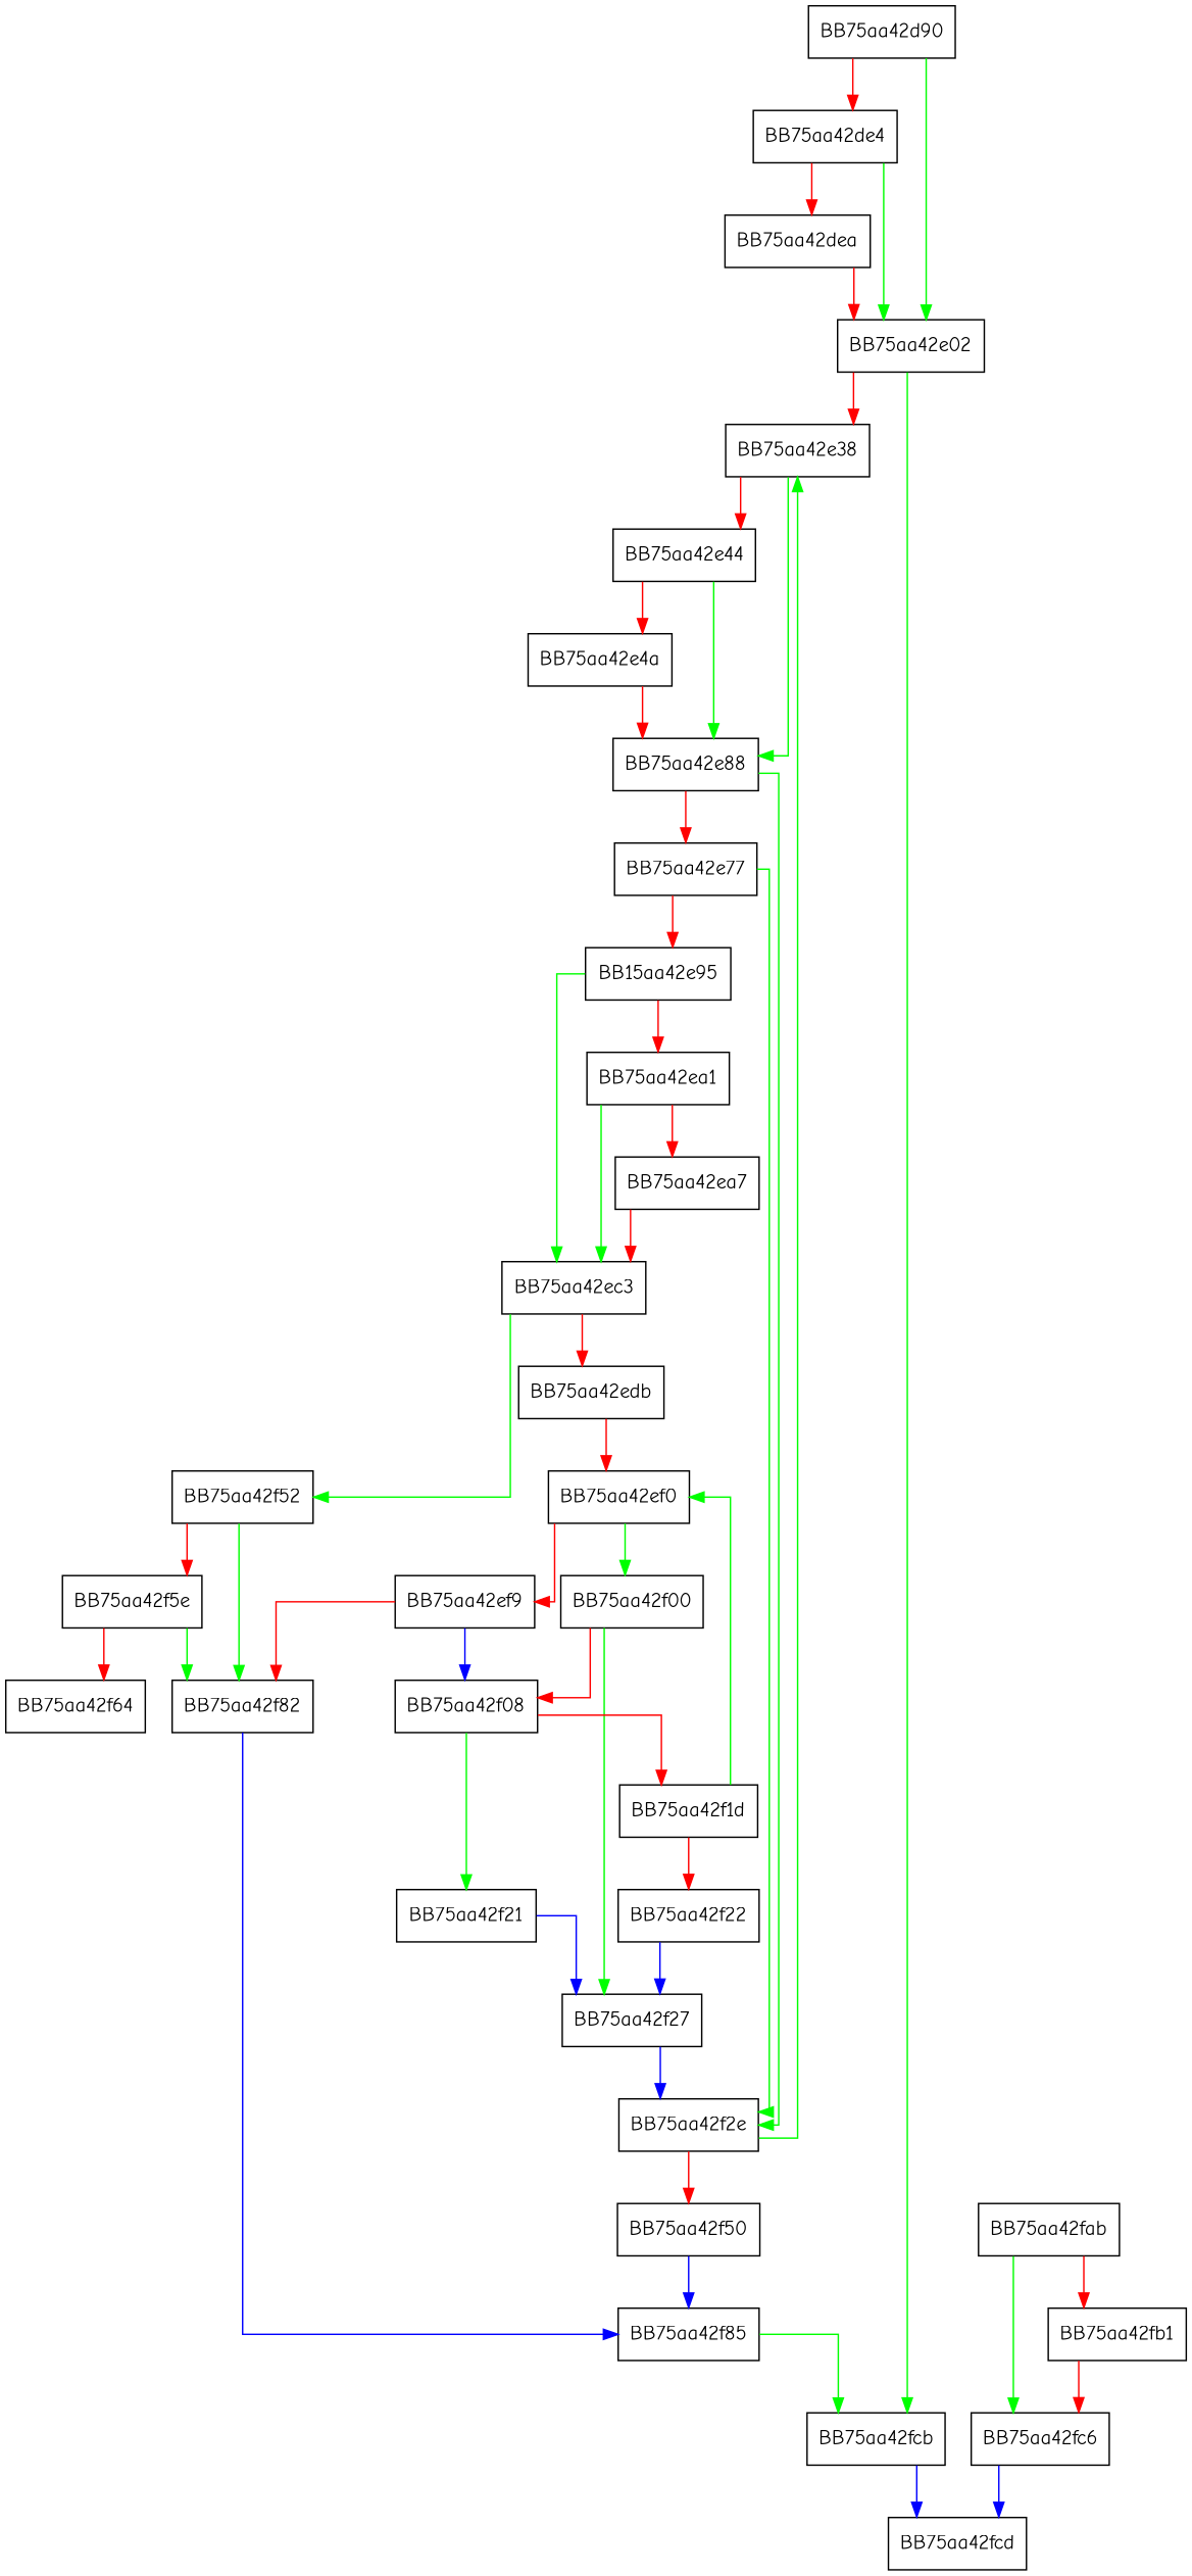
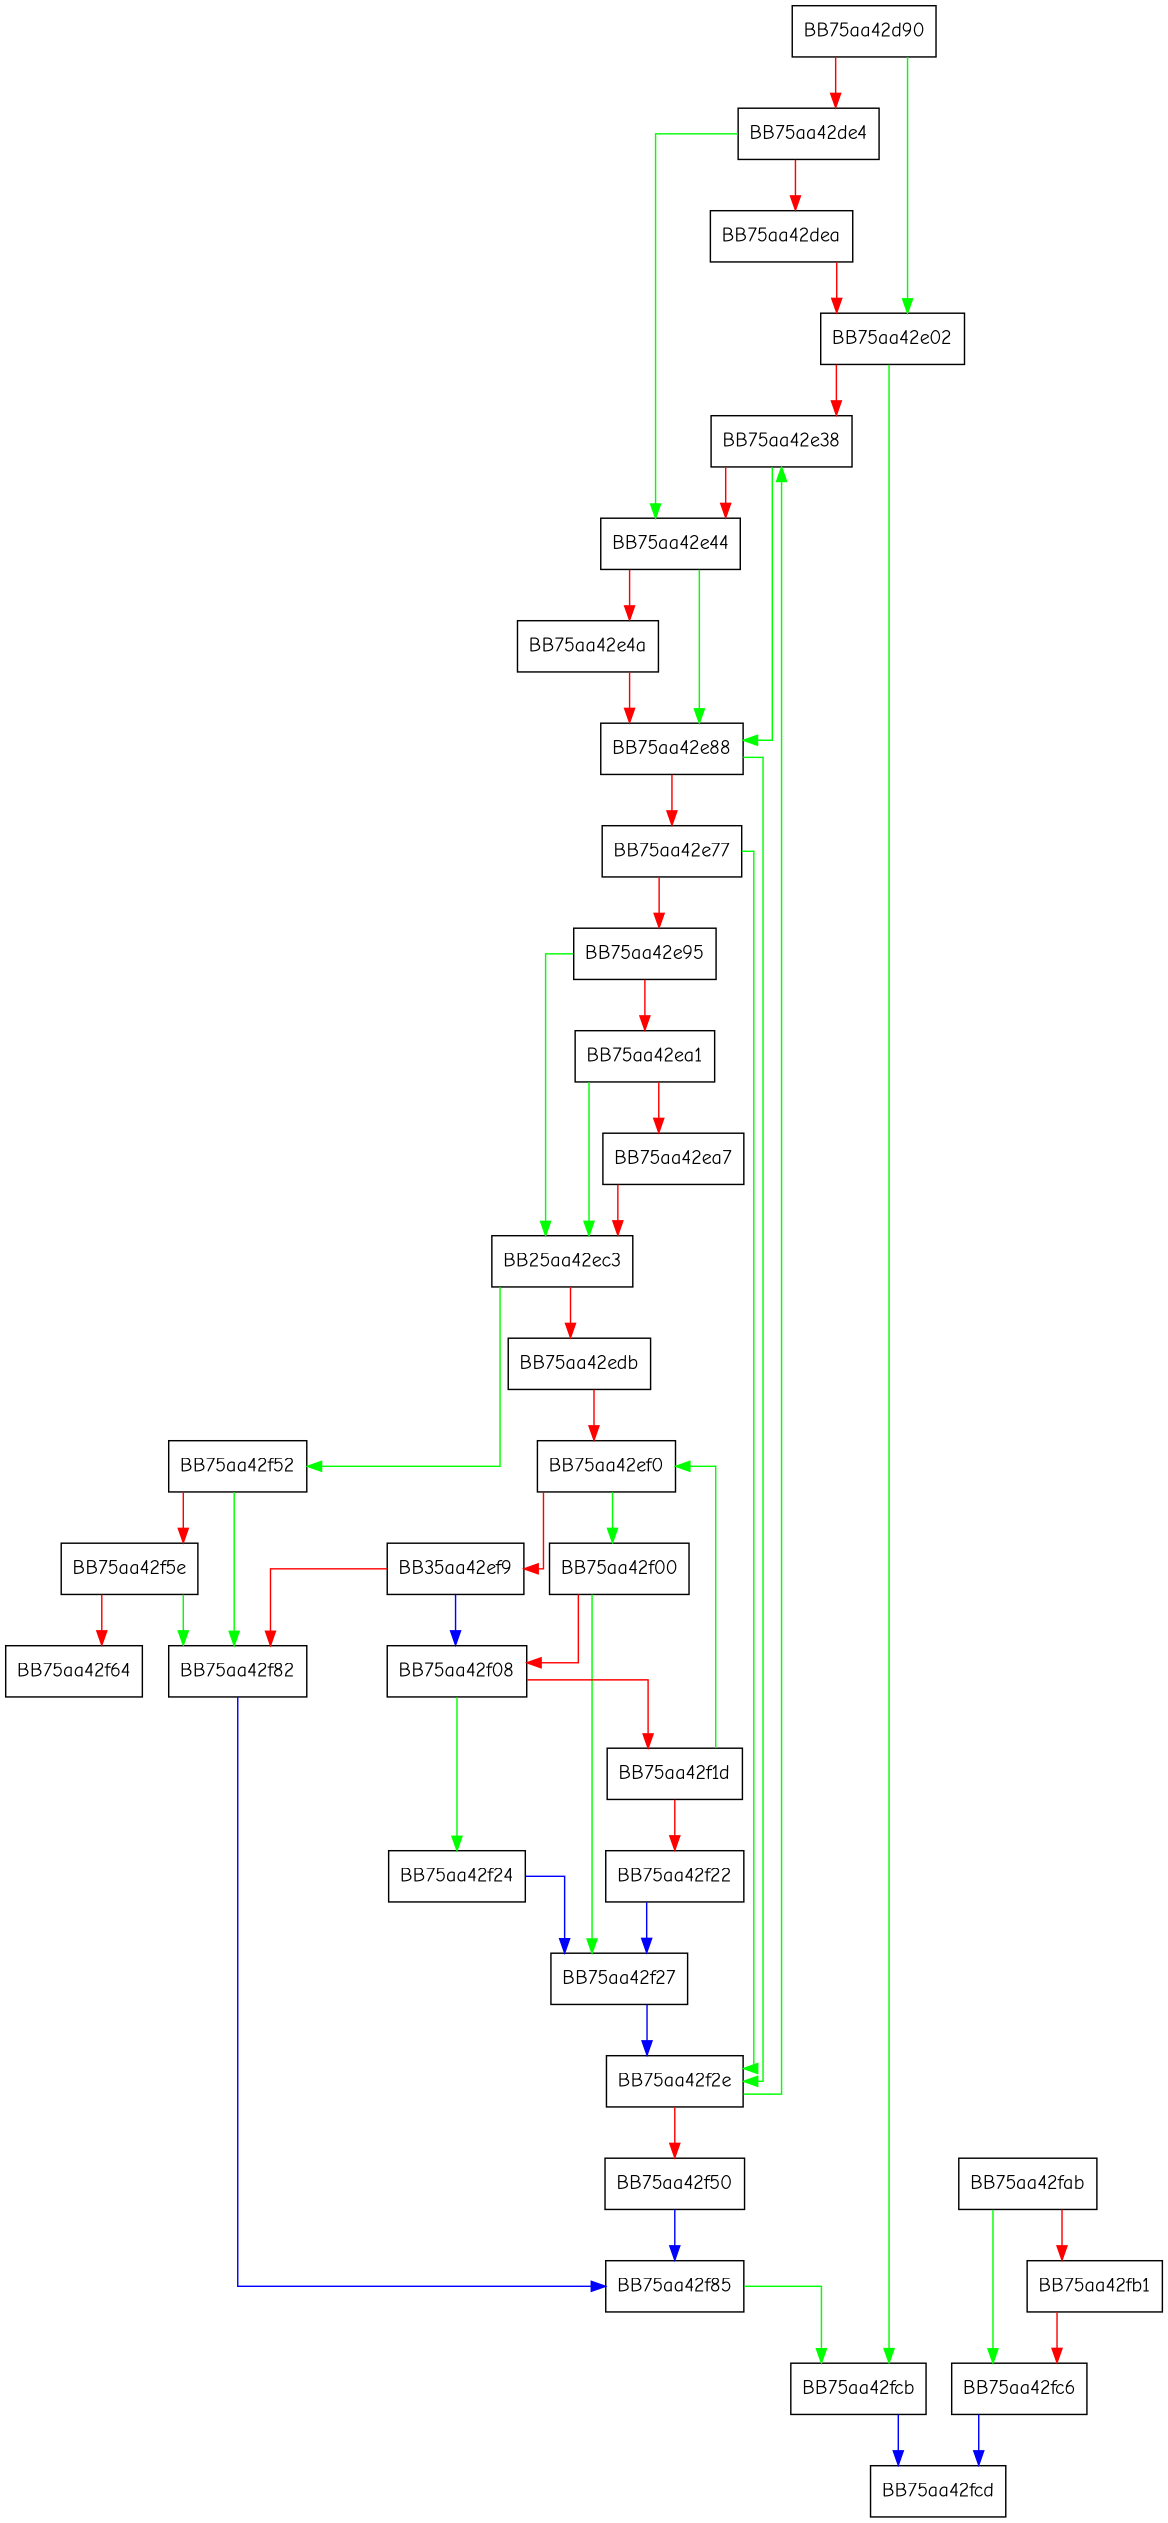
  digraph {
    fontname="Comic Neue"
    splines=ortho
    node [fontname="Comic Neue" shape=box]
    edge [color=red fontname="Comic Neue"]
    BB75aa42d90
    BB75aa42e02
    BB75aa42de4
    BB75aa42fcb
    BB75aa42e38
    BB75aa42dea
    BB75aa42fcd
    n8 [label=BB75aa42e88]
    BB75aa42e44
    BB75aa42f2e
    BB75aa42e77
    BB75aa42e4a
    BB75aa42f50
-   BB75aa42e95 [label=BB15aa42e95]
+   BB75aa42e95
    BB75aa42f85
-   BB75aa42ec3
+   BB75aa42ec3 [label=BB25aa42ec3]
    BB75aa42ea1
    BB75aa42f52
    BB75aa42edb
    BB75aa42ea7
    BB75aa42f82
    BB75aa42f5e
    BB75aa42ef0
    BB75aa42f64
    BB75aa42f00
-   BB75aa42ef9
+   BB75aa42ef9 [label=BB35aa42ef9]
    BB75aa42f08
    BB75aa42f27
-   BB75aa42f24 [label=BB75aa42f21]
+   BB75aa42f24
    BB75aa42f1d
    BB75aa42f22
    BB75aa42fc6
    BB75aa42fab
    BB75aa42fb1
    BB75aa42d90 -> BB75aa42e02 [color=green]
    BB75aa42d90 -> BB75aa42de4
    BB75aa42e02 -> BB75aa42fcb [color=green]
    BB75aa42e02 -> BB75aa42e38
-   BB75aa42de4 -> BB75aa42e02 [color=green]
+   BB75aa42de4 -> BB75aa42e44 [color=green]
    BB75aa42de4 -> BB75aa42dea
    BB75aa42fcb -> BB75aa42fcd [color=blue]
    BB75aa42e38 -> n8 [color=green]
    BB75aa42e38 -> BB75aa42e44
    BB75aa42dea -> BB75aa42e02
    n8 -> BB75aa42f2e [color=green]
    n8 -> BB75aa42e77
    BB75aa42e44 -> n8 [color=green]
    BB75aa42e44 -> BB75aa42e4a
    BB75aa42f2e -> BB75aa42e38 [color=green]
    BB75aa42f2e -> BB75aa42f50
    BB75aa42e77 -> BB75aa42f2e [color=green]
    BB75aa42e77 -> BB75aa42e95
    BB75aa42e4a -> n8
    BB75aa42f50 -> BB75aa42f85 [color=blue]
    BB75aa42e95 -> BB75aa42ec3 [color=green]
    BB75aa42e95 -> BB75aa42ea1
    BB75aa42f85 -> BB75aa42fcb [color=green]
    BB75aa42ec3 -> BB75aa42f52 [color=green]
    BB75aa42ec3 -> BB75aa42edb
    BB75aa42ea1 -> BB75aa42ec3 [color=green]
    BB75aa42ea1 -> BB75aa42ea7
    BB75aa42f52 -> BB75aa42f82 [color=green]
    BB75aa42f52 -> BB75aa42f5e
    BB75aa42edb -> BB75aa42ef0
    BB75aa42ea7 -> BB75aa42ec3
    BB75aa42f82 -> BB75aa42f85 [color=blue]
    BB75aa42f5e -> BB75aa42f82 [color=green]
    BB75aa42f5e -> BB75aa42f64
    BB75aa42ef0 -> BB75aa42f00 [color=green]
    BB75aa42ef0 -> BB75aa42ef9
    BB75aa42f00 -> BB75aa42f08
    BB75aa42f00 -> BB75aa42f27 [color=green]
    BB75aa42ef9 -> BB75aa42f82
    BB75aa42ef9 -> BB75aa42f08 [color=blue]
    BB75aa42f08 -> BB75aa42f24 [color=green]
    BB75aa42f08 -> BB75aa42f1d
    BB75aa42f27 -> BB75aa42f2e [color=blue]
    BB75aa42f24 -> BB75aa42f27 [color=blue]
    BB75aa42f1d -> BB75aa42ef0 [color=green]
    BB75aa42f1d -> BB75aa42f22
    BB75aa42f22 -> BB75aa42f27 [color=blue]
    BB75aa42fc6 -> BB75aa42fcd [color=blue]
    BB75aa42fab -> BB75aa42fc6 [color=green]
    BB75aa42fab -> BB75aa42fb1
    BB75aa42fb1 -> BB75aa42fc6
  }
